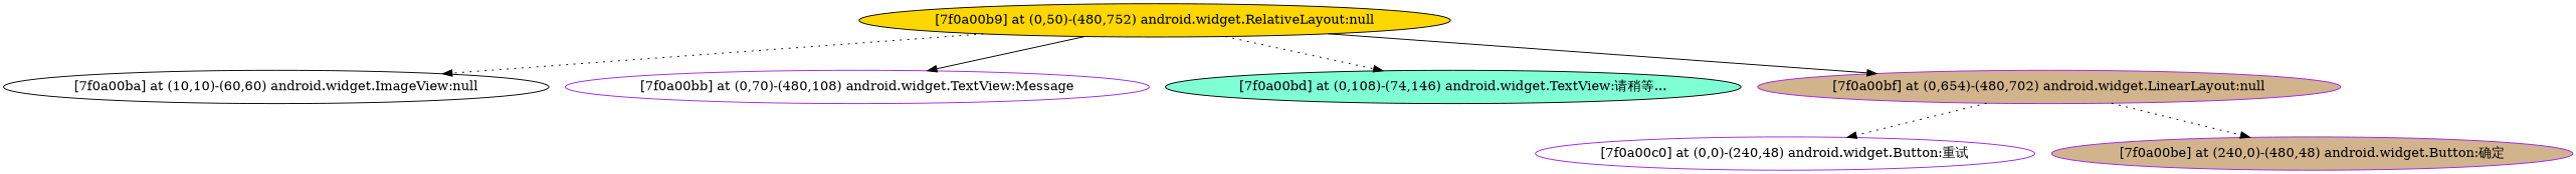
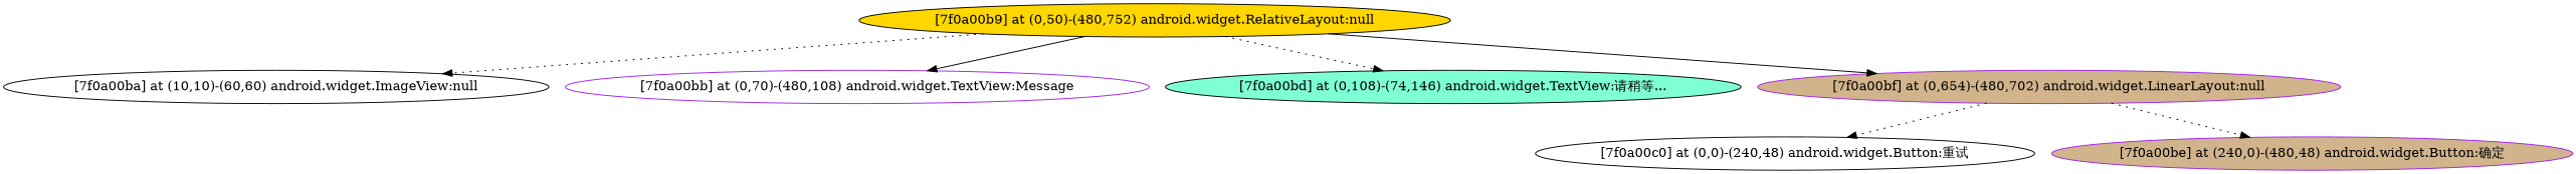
  strict digraph {
    node [color=purple fillcolor=white style=filled]
    edge [style=dotted]
    n1 [color=black fillcolor=gold label="[7f0a00b9] at (0,50)-(480,752) android.widget.RelativeLayout:null"]
    n2 [color=black label="[7f0a00ba] at (10,10)-(60,60) android.widget.ImageView:null"]
    n3 [label="[7f0a00bb] at (0,70)-(480,108) android.widget.TextView:Message"]
    n4 [color=black fillcolor=aquamarine label="[7f0a00bd] at (0,108)-(74,146) android.widget.TextView:请稍等..."]
    n5 [fillcolor=tan label="[7f0a00bf] at (0,654)-(480,702) android.widget.LinearLayout:null"]
-   n6 [label="[7f0a00c0] at (0,0)-(240,48) android.widget.Button:重试"]
+   n6 [color=black label="[7f0a00c0] at (0,0)-(240,48) android.widget.Button:重试"]
    n7 [fillcolor=tan label="[7f0a00be] at (240,0)-(480,48) android.widget.Button:确定"]
    n1 -> n2
    n1 -> n3 [style=solid]
    n1 -> n4
    n1 -> n5 [style=solid]
    n5 -> n6
    n5 -> n7
  }
